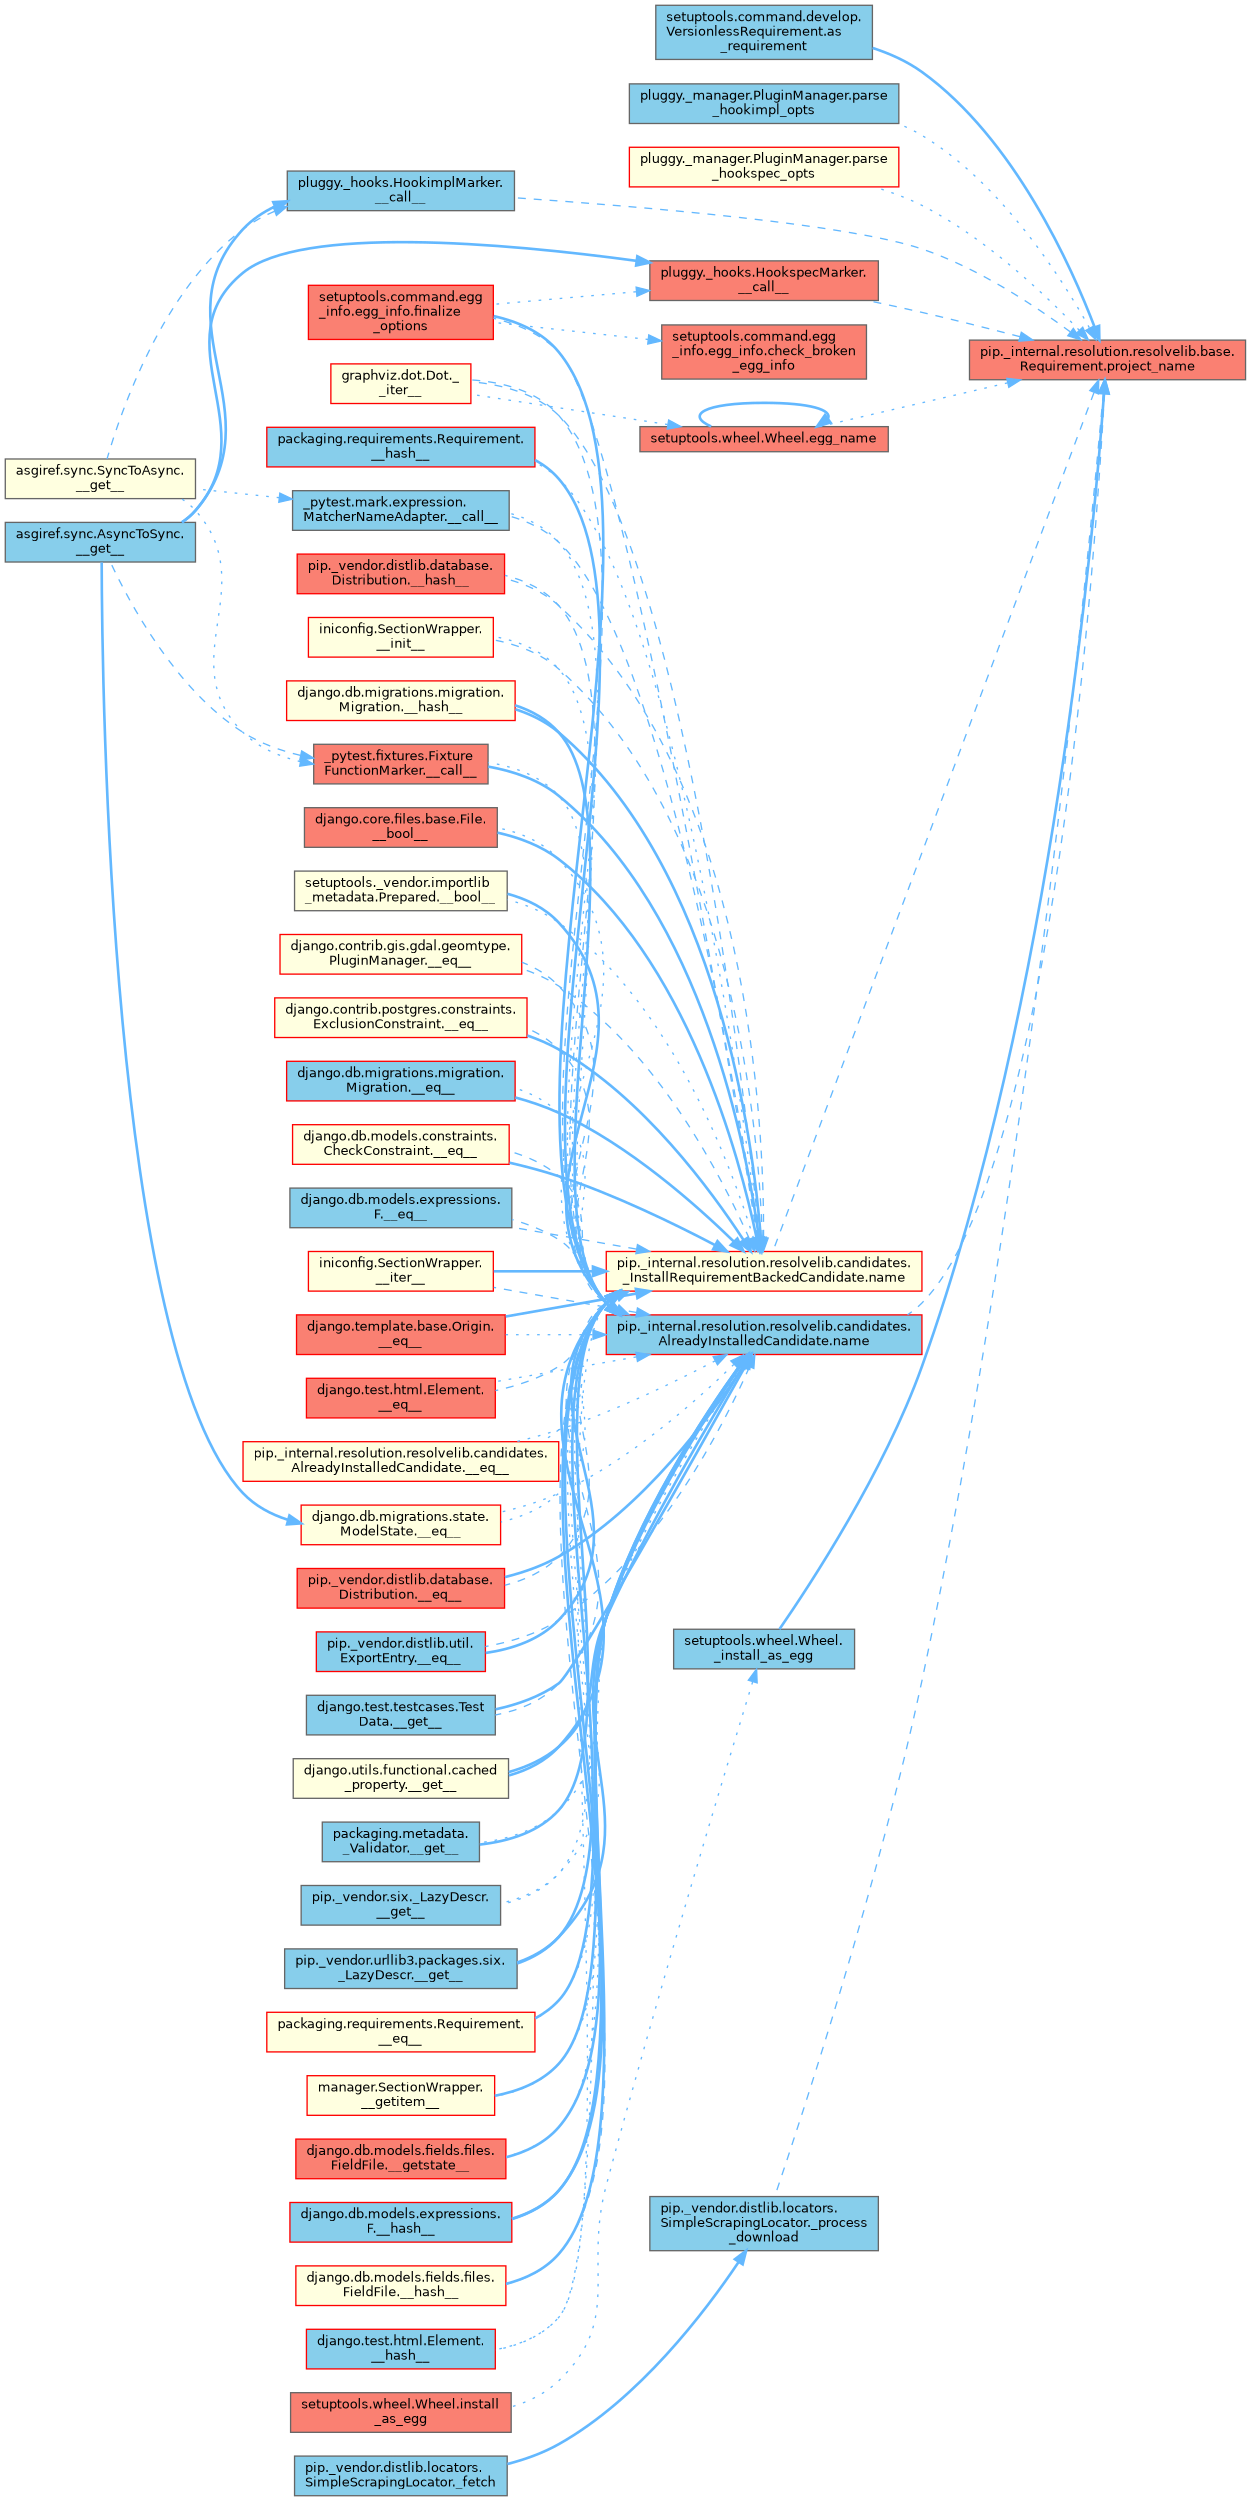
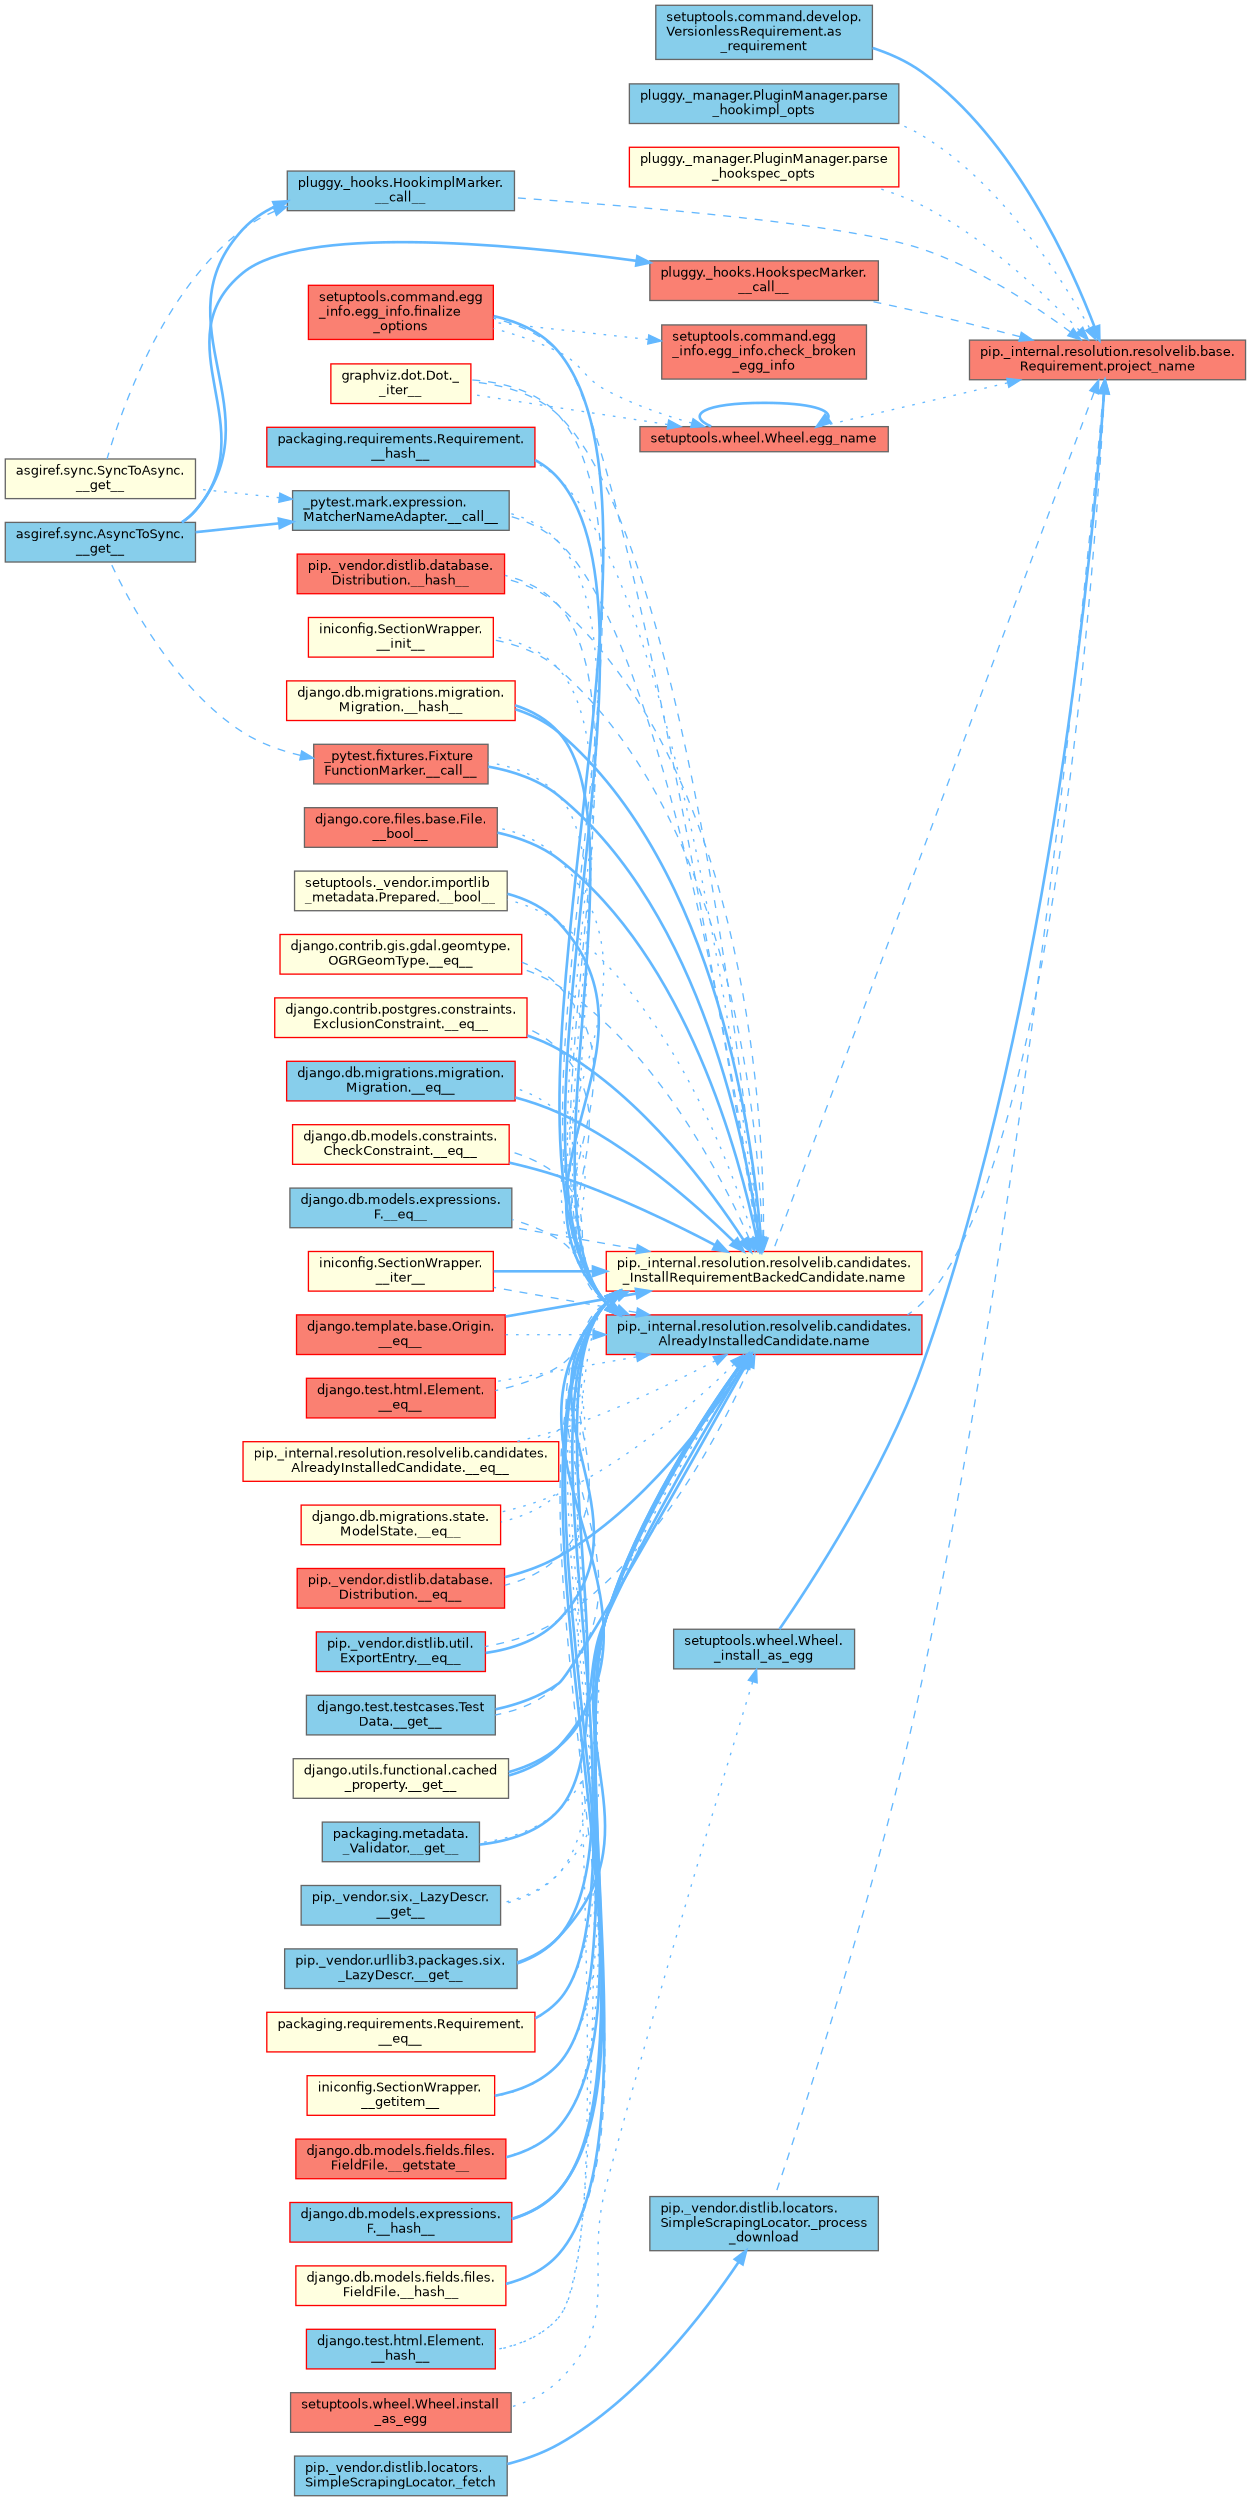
  digraph {
    rankdir=RL
    node [color=red fillcolor=skyblue fontname=Helvetica fontsize=10 shape=box style=filled]
    edge [color=steelblue1 dir=back fontname=Helvetica fontsize=10 labelfontname=Helvetica labelfontsize=10 style=bold]
    n1 [color=gray40 fillcolor=salmon fontcolor=black height=0.2 label="pip._internal.resolution.resolvelib.base.\lRequirement.project_name" width=0.4]
    n2 [color=grey40 height=0.2 label="pluggy._hooks.HookimplMarker.\l__call__" width=0.4]
    n3 [color=grey40 fillcolor=salmon height=0.2 label="pluggy._hooks.HookspecMarker.\l__call__" width=0.4]
    n4 [color=grey40 height=0.2 label="setuptools.wheel.Wheel.\l_install_as_egg" width=0.4]
    n5 [color=grey40 height=0.2 label="pip._vendor.distlib.locators.\lSimpleScrapingLocator._process\l_download" width=0.4]
    n6 [color=grey40 height=0.2 label="setuptools.command.develop.\lVersionlessRequirement.as\l_requirement" width=0.4]
    n7 [color=grey40 fillcolor=salmon height=0.2 label="setuptools.wheel.Wheel.egg_name" width=0.4]
    n8 [fillcolor=lightyellow height=0.2 label="pip._internal.resolution.resolvelib.candidates.\l_InstallRequirementBackedCandidate.name" width=0.4]
    n9 [height=0.2 label="pip._internal.resolution.resolvelib.candidates.\lAlreadyInstalledCandidate.name" width=0.4]
    n10 [color=grey40 height=0.2 label="pluggy._manager.PluginManager.parse\l_hookimpl_opts" width=0.4]
    n11 [fillcolor=lightyellow height=0.2 label="pluggy._manager.PluginManager.parse\l_hookspec_opts" width=0.4]
    n12 [color=grey40 height=0.2 label="asgiref.sync.AsyncToSync.\l__get__" width=0.4]
    n13 [color=grey40 fillcolor=lightyellow height=0.2 label="asgiref.sync.SyncToAsync.\l__get__" width=0.4]
    n14 [color=grey40 fillcolor=salmon height=0.2 label="setuptools.wheel.Wheel.install\l_as_egg" width=0.4]
    n15 [color=grey40 height=0.2 label="pip._vendor.distlib.locators.\lSimpleScrapingLocator._fetch" width=0.4]
    n16 [fillcolor=salmon height=0.2 label="setuptools.command.egg\l_info.egg_info.finalize\l_options" width=0.4]
    n17 [fillcolor=lightyellow height=0.2 label="graphviz.dot.Dot._\l_iter__" width=0.4]
    n18 [color=grey40 fillcolor=salmon height=0.2 label="django.core.files.base.File.\l__bool__" width=0.4]
    n19 [color=grey40 fillcolor=lightyellow height=0.2 label="setuptools._vendor.importlib\l_metadata.Prepared.__bool__" width=0.4]
    n20 [color=grey40 fillcolor=salmon height=0.2 label="_pytest.fixtures.Fixture\lFunctionMarker.__call__" width=0.4]
    n21 [color=grey40 height=0.2 label="_pytest.mark.expression.\lMatcherNameAdapter.__call__" width=0.4]
-   n22 [fillcolor=lightyellow height=0.2 label="django.contrib.gis.gdal.geomtype.\lPluginManager.__eq__" width=0.4]
+   n22 [fillcolor=lightyellow height=0.2 label="django.contrib.gis.gdal.geomtype.\lOGRGeomType.__eq__" width=0.4]
    n23 [fillcolor=lightyellow height=0.2 label="django.contrib.postgres.constraints.\lExclusionConstraint.__eq__" width=0.4]
    n24 [height=0.2 label="django.db.migrations.migration.\lMigration.__eq__" width=0.4]
    n25 [fillcolor=lightyellow height=0.2 label="django.db.migrations.state.\lModelState.__eq__" width=0.4]
    n26 [fillcolor=lightyellow height=0.2 label="django.db.models.constraints.\lCheckConstraint.__eq__" width=0.4]
    n27 [color=grey40 height=0.2 label="django.db.models.expressions.\lF.__eq__" width=0.4]
    n28 [fillcolor=salmon height=0.2 label="django.template.base.Origin.\l__eq__" width=0.4]
    n29 [fillcolor=salmon height=0.2 label="django.test.html.Element.\l__eq__" width=0.4]
    n30 [fillcolor=lightyellow height=0.2 label="packaging.requirements.Requirement.\l__eq__" width=0.4]
    n31 [fillcolor=lightyellow height=0.2 label="pip._internal.resolution.resolvelib.candidates.\lAlreadyInstalledCandidate.__eq__" width=0.4]
    n32 [fillcolor=salmon height=0.2 label="pip._vendor.distlib.database.\lDistribution.__eq__" width=0.4]
    n33 [height=0.2 label="pip._vendor.distlib.util.\lExportEntry.__eq__" width=0.4]
    n34 [color=grey40 height=0.2 label="django.test.testcases.Test\lData.__get__" width=0.4]
    n35 [color=grey40 fillcolor=lightyellow height=0.2 label="django.utils.functional.cached\l_property.__get__" width=0.4]
    n36 [color=grey40 height=0.2 label="packaging.metadata.\l_Validator.__get__" width=0.4]
    n37 [color=grey40 height=0.2 label="pip._vendor.six._LazyDescr.\l__get__" width=0.4]
    n38 [color=grey40 height=0.2 label="pip._vendor.urllib3.packages.six.\l_LazyDescr.__get__" width=0.4]
-   n39 [fillcolor=lightyellow height=0.2 label="manager.SectionWrapper.\l__getitem__" width=0.4]
+   n39 [fillcolor=lightyellow height=0.2 label="iniconfig.SectionWrapper.\l__getitem__" width=0.4]
    n40 [fillcolor=salmon height=0.2 label="django.db.models.fields.files.\lFieldFile.__getstate__" width=0.4]
    n41 [fillcolor=lightyellow height=0.2 label="django.db.migrations.migration.\lMigration.__hash__" width=0.4]
    n42 [height=0.2 label="django.db.models.expressions.\lF.__hash__" width=0.4]
    n43 [fillcolor=lightyellow height=0.2 label="django.db.models.fields.files.\lFieldFile.__hash__" width=0.4]
    n44 [height=0.2 label="django.test.html.Element.\l__hash__" width=0.4]
    n45 [height=0.2 label="packaging.requirements.Requirement.\l__hash__" width=0.4]
    n46 [fillcolor=salmon height=0.2 label="pip._vendor.distlib.database.\lDistribution.__hash__" width=0.4]
    n47 [fillcolor=lightyellow height=0.2 label="iniconfig.SectionWrapper.\l__init__" width=0.4]
    n48 [fillcolor=lightyellow height=0.2 label="iniconfig.SectionWrapper.\l__iter__" width=0.4]
    n49 [color=grey40 fillcolor=salmon height=0.2 label="setuptools.command.egg\l_info.egg_info.check_broken\l_egg_info" width=0.4]
    n1 -> n2 [style=dashed]
    n1 -> n3 [style=dashed]
    n1 -> n4
    n1 -> n5 [style=dashed]
    n1 -> n6
    n1 -> n7 [style=dotted]
    n1 -> n8 [style=dashed]
    n1 -> n9 [style=dashed]
    n1 -> n10 [style=dotted]
    n1 -> n11 [style=dotted]
    n2 -> n12
    n2 -> n13 [style=dashed]
    n3 -> n12
    n4 -> n14 [style=dotted]
    n5 -> n15
    n7 -> n7
-   n3 -> n16 [style=dotted]
+   n7 -> n16 [style=dotted]
    n7 -> n17 [style=dotted]
    n8 -> n16 [style=dashed]
    n8 -> n17 [style=dashed]
    n8 -> n18
    n8 -> n19 [style=dotted]
    n8 -> n20
    n8 -> n21 [style=dashed]
    n8 -> n22 [style=dashed]
    n8 -> n23
    n8 -> n24
    n8 -> n25 [style=dotted]
    n8 -> n26
    n8 -> n27 [style=dashed]
    n8 -> n28
    n8 -> n29 [style=dashed]
    n8 -> n30 [style=dotted]
    n8 -> n31 [style=dotted]
    n8 -> n32 [style=dashed]
    n8 -> n33
    n8 -> n34 [style=dashed]
    n8 -> n35
    n8 -> n36
    n8 -> n37 [style=dotted]
    n8 -> n38
    n8 -> n39 [style=dotted]
    n8 -> n40
    n8 -> n41
    n8 -> n42
    n8 -> n43 [style=dashed]
    n8 -> n44 [style=dotted]
    n8 -> n45 [style=dotted]
    n8 -> n46 [style=dashed]
    n8 -> n47 [style=dashed]
    n8 -> n48
    n9 -> n16
    n9 -> n17 [style=dashed]
    n9 -> n18 [style=dotted]
    n9 -> n19
    n9 -> n20 [style=dotted]
    n9 -> n21 [style=dotted]
    n9 -> n22 [style=dashed]
    n9 -> n23 [style=dashed]
    n9 -> n24 [style=dotted]
    n9 -> n25 [style=dotted]
    n9 -> n26 [style=dashed]
    n9 -> n27 [style=dashed]
    n9 -> n28 [style=dotted]
    n9 -> n29 [style=dotted]
    n9 -> n30
    n9 -> n31 [style=dotted]
    n9 -> n32
    n9 -> n33 [style=dashed]
    n9 -> n34
    n9 -> n35
    n9 -> n36 [style=dotted]
    n9 -> n37 [style=dotted]
    n9 -> n38
    n9 -> n39
    n9 -> n40 [style=dotted]
    n9 -> n41
    n9 -> n42
    n9 -> n43
    n9 -> n44 [style=dotted]
    n9 -> n45
    n9 -> n46 [style=dashed]
    n9 -> n47 [style=dotted]
    n9 -> n48 [style=dashed]
    n20 -> n12 [style=dashed]
-   n20 -> n13 [style=dotted]
-   n25 -> n12
+   n21 -> n12
    n21 -> n13 [style=dotted]
    n49 -> n16 [style=dotted]
  }
